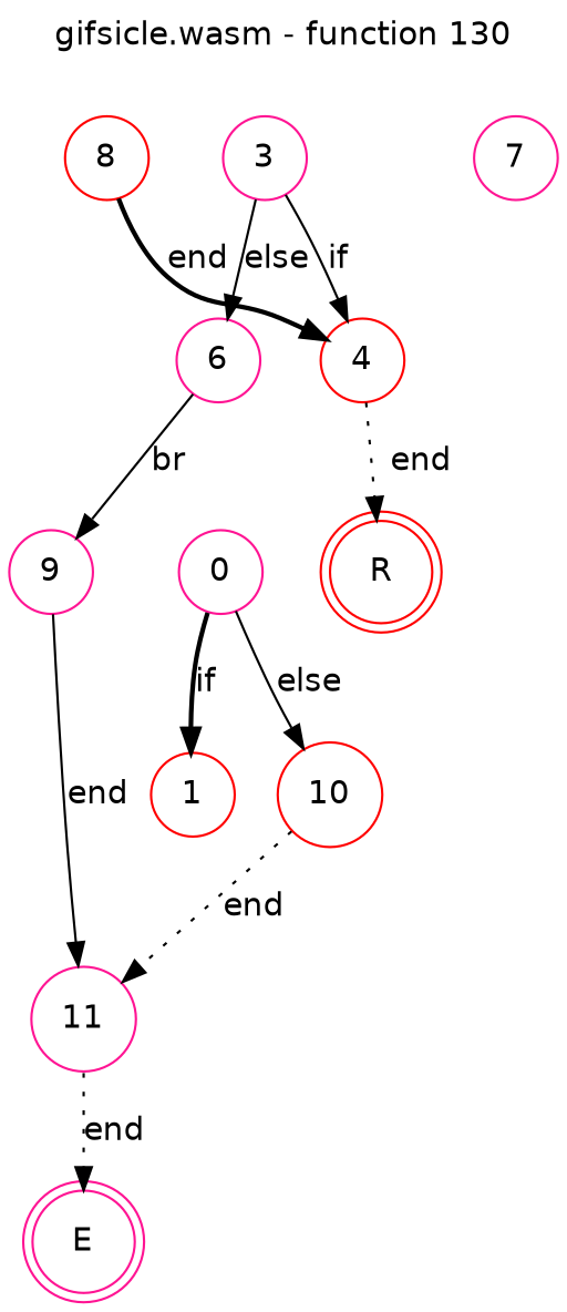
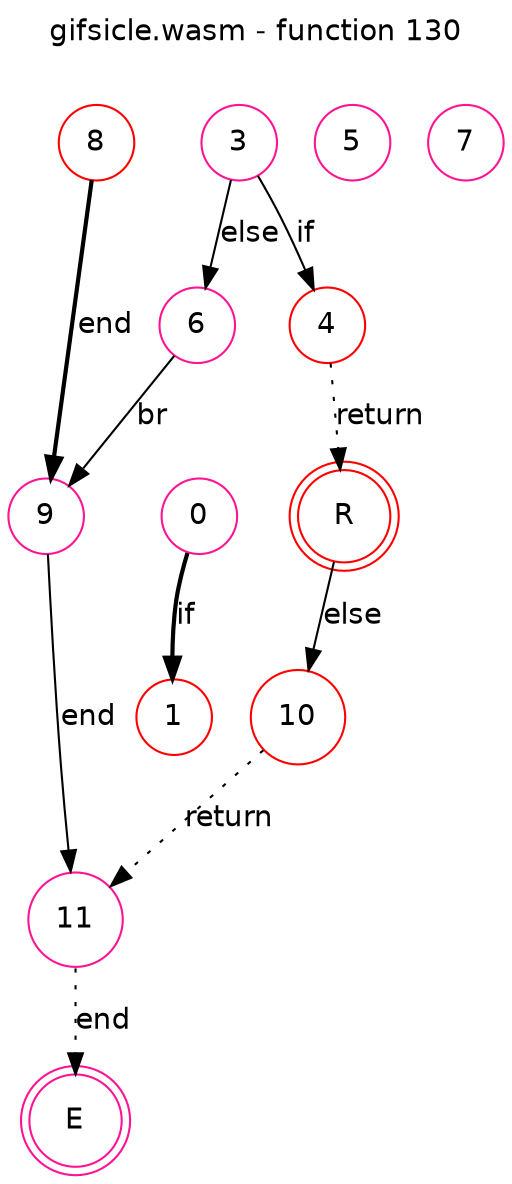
  digraph {
    fontname="DejaVu Sans"
    label="gifsicle.wasm - function 130"
    labelfontcolor=black
    labelfontname=Helvetica
    labelfontsize=16
    labelloc=t
    node [color=deeppink fontname="DejaVu Sans" shape=circle fontcolor=black]
    edge [fontname="DejaVu Sans" style=solid]
    E [shape=doublecircle fontcolor=""]
    R [color=red shape=doublecircle fontcolor=""]
    n3 [label=0]
    n4 [color=red label=1]
    n5 [color=red label=10]
    n6 [label=11]
    n7 [label=3]
    n8 [color=red label=4]
    n9 [label=6]
    n10 [color=red label=8]
    n11 [label=9]
+   n12 [label=5]
    n13 [label=7]
    n3 -> n4 [label=if style=bold]
-   n3 -> n5 [label=else]
-   n5 -> n6 [label=end style=dotted]
+   R -> n5 [label=else]
+   n5 -> n6 [label=return style=dotted]
    n6 -> E [label=end style=dotted]
    n7 -> n8 [label=if]
    n7 -> n9 [label=else]
-   n8 -> R [label=end style=dotted]
+   n8 -> R [label=return style=dotted]
    n9 -> n11 [label=br]
-   n10 -> n8 [label=end style=bold]
+   n10 -> n11 [label=end style=bold]
    n11 -> n6 [label=end]
  }
